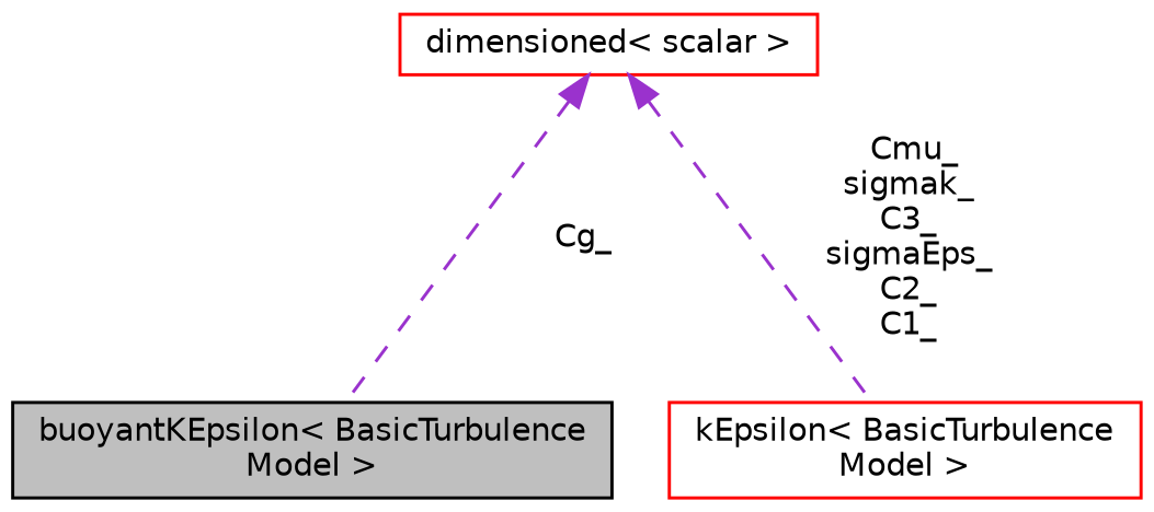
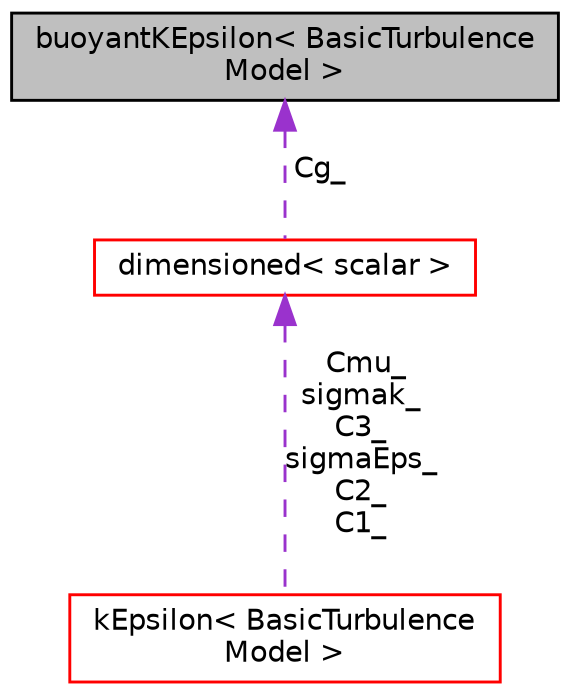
  digraph {
    node [color=red fontname=Helvetica fontsize=10 shape=record]
    edge [color=darkorchid3 dir=back fontname=Helvetica fontsize=10 labelfontname=Helvetica labelfontsize=10 style=dashed]
    n1 [color=black fillcolor=grey75 fontcolor=black height=0.2 label="buoyantKEpsilon\< BasicTurbulence\lModel \>" style=filled width=0.4]
    n2 [height=0.2 label="kEpsilon\< BasicTurbulence\lModel \>" width=0.4]
    n3 [height=0.2 label="dimensioned\< scalar \>" width=0.4]
-   n3 -> n1 [label=" Cg_"]
+   n1 -> n3 [label=" Cg_"]
    n3 -> n2 [label=" Cmu_\nsigmak_\nC3_\nsigmaEps_\nC2_\nC1_"]
  }
